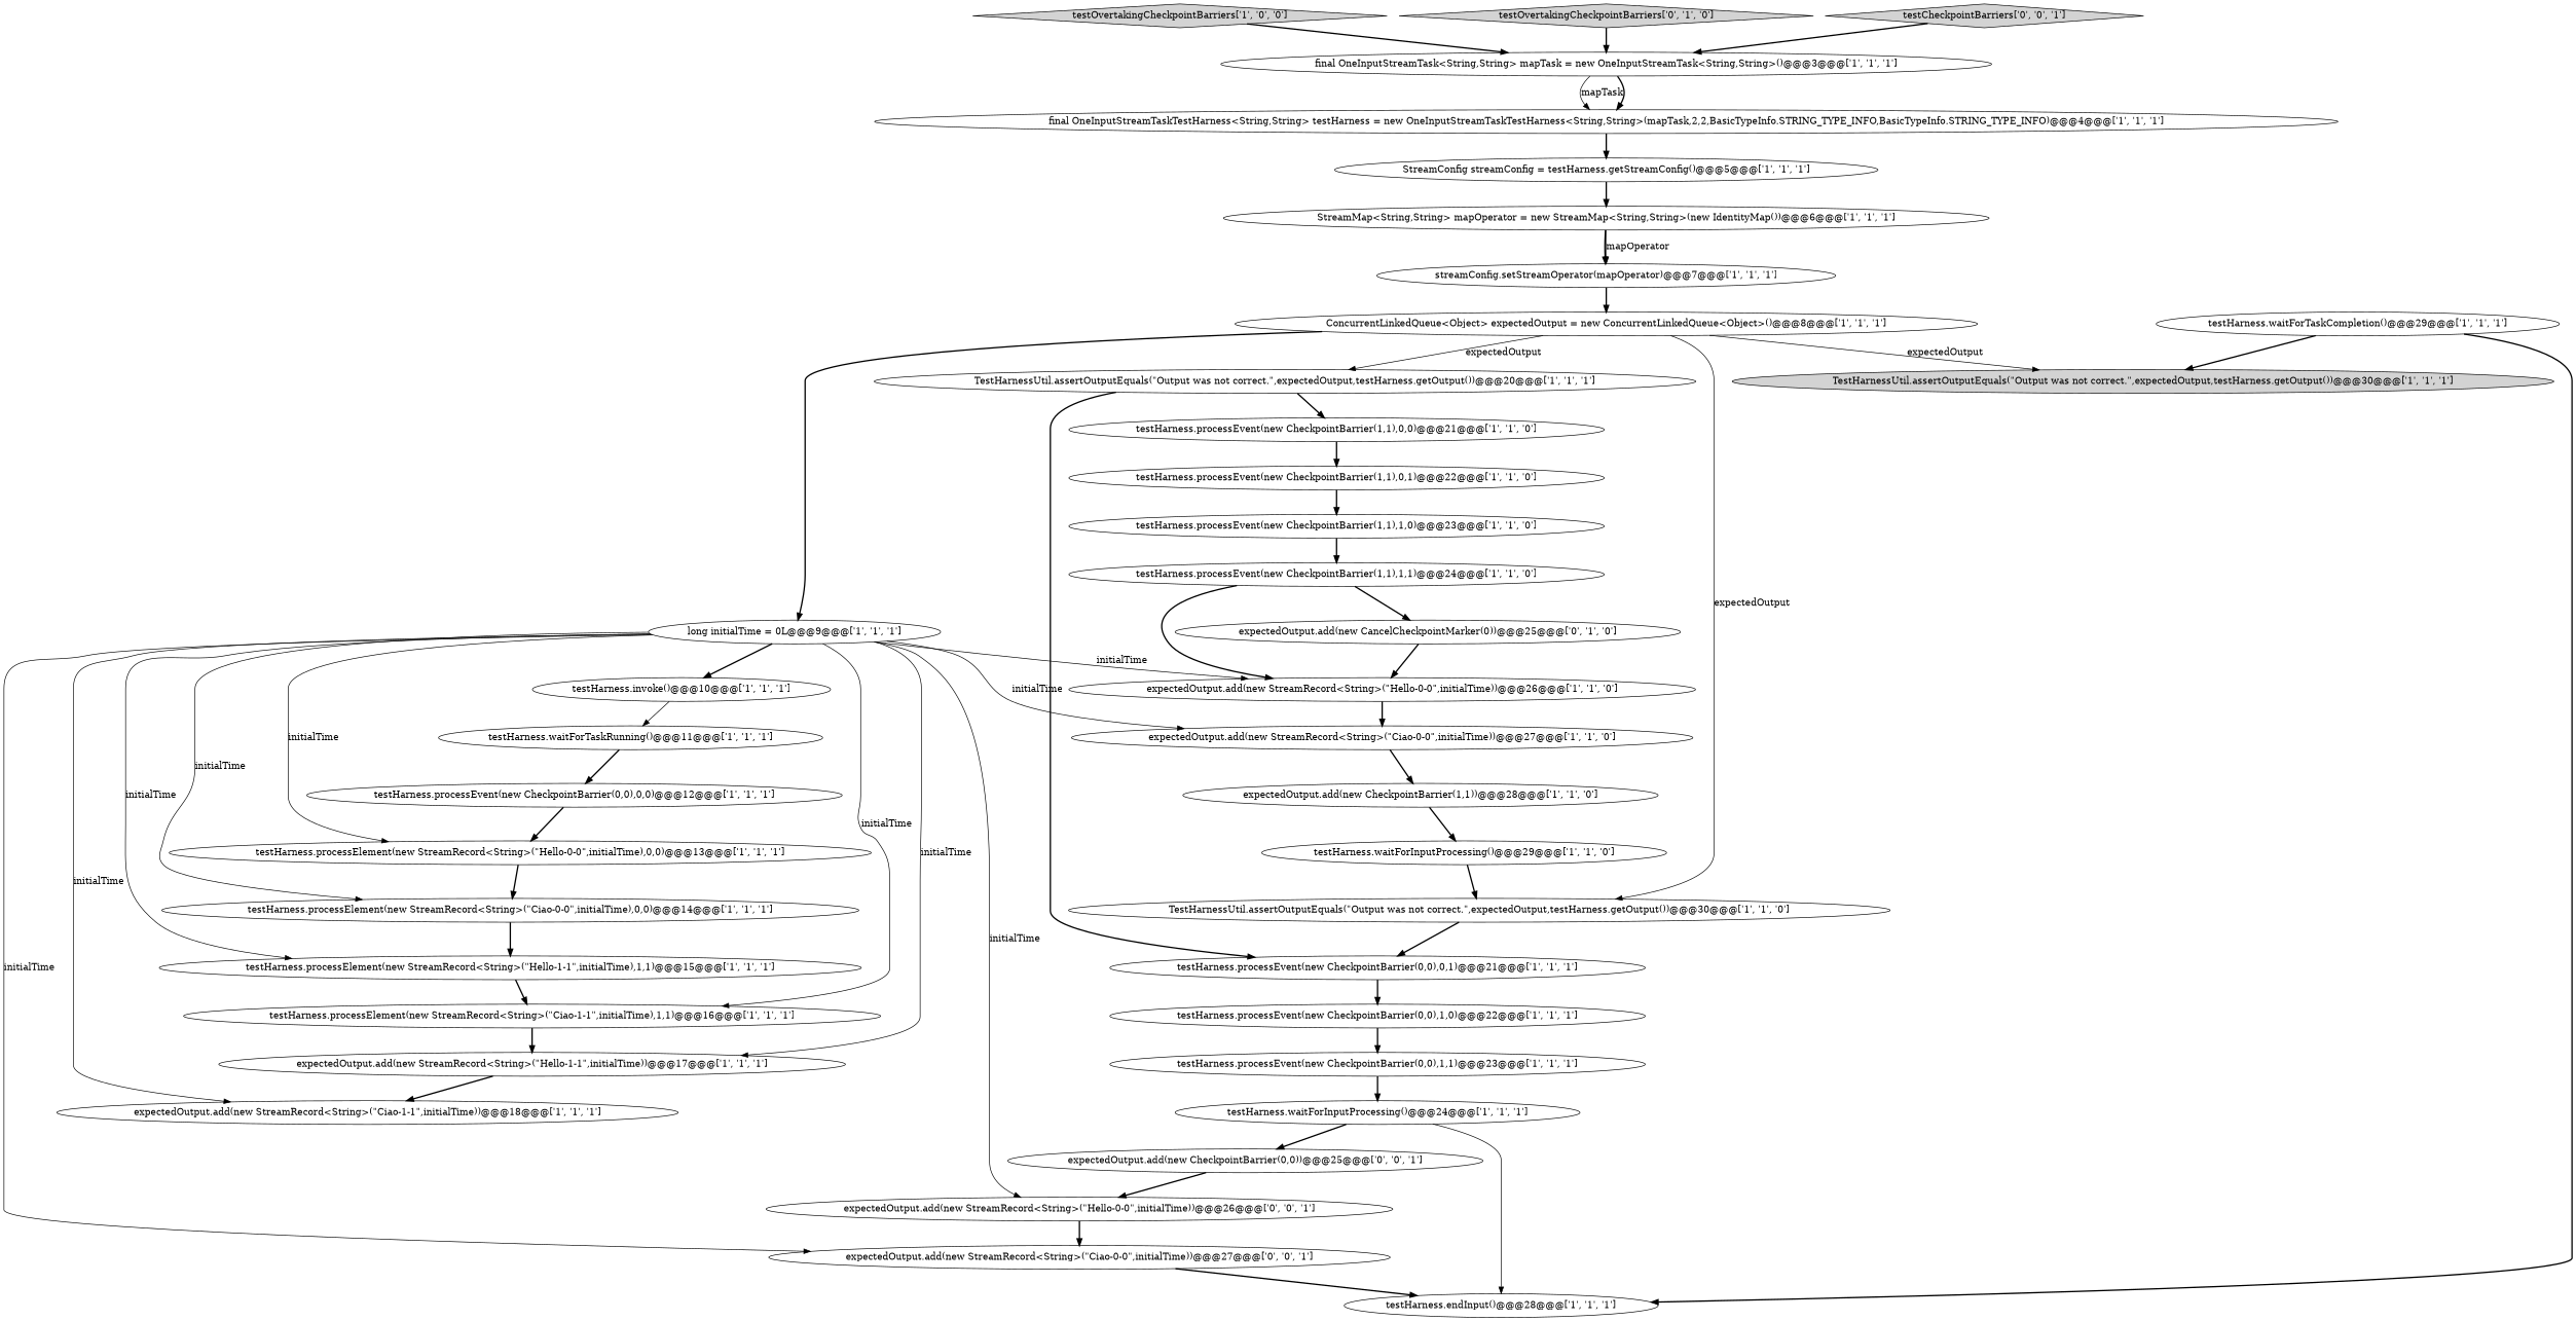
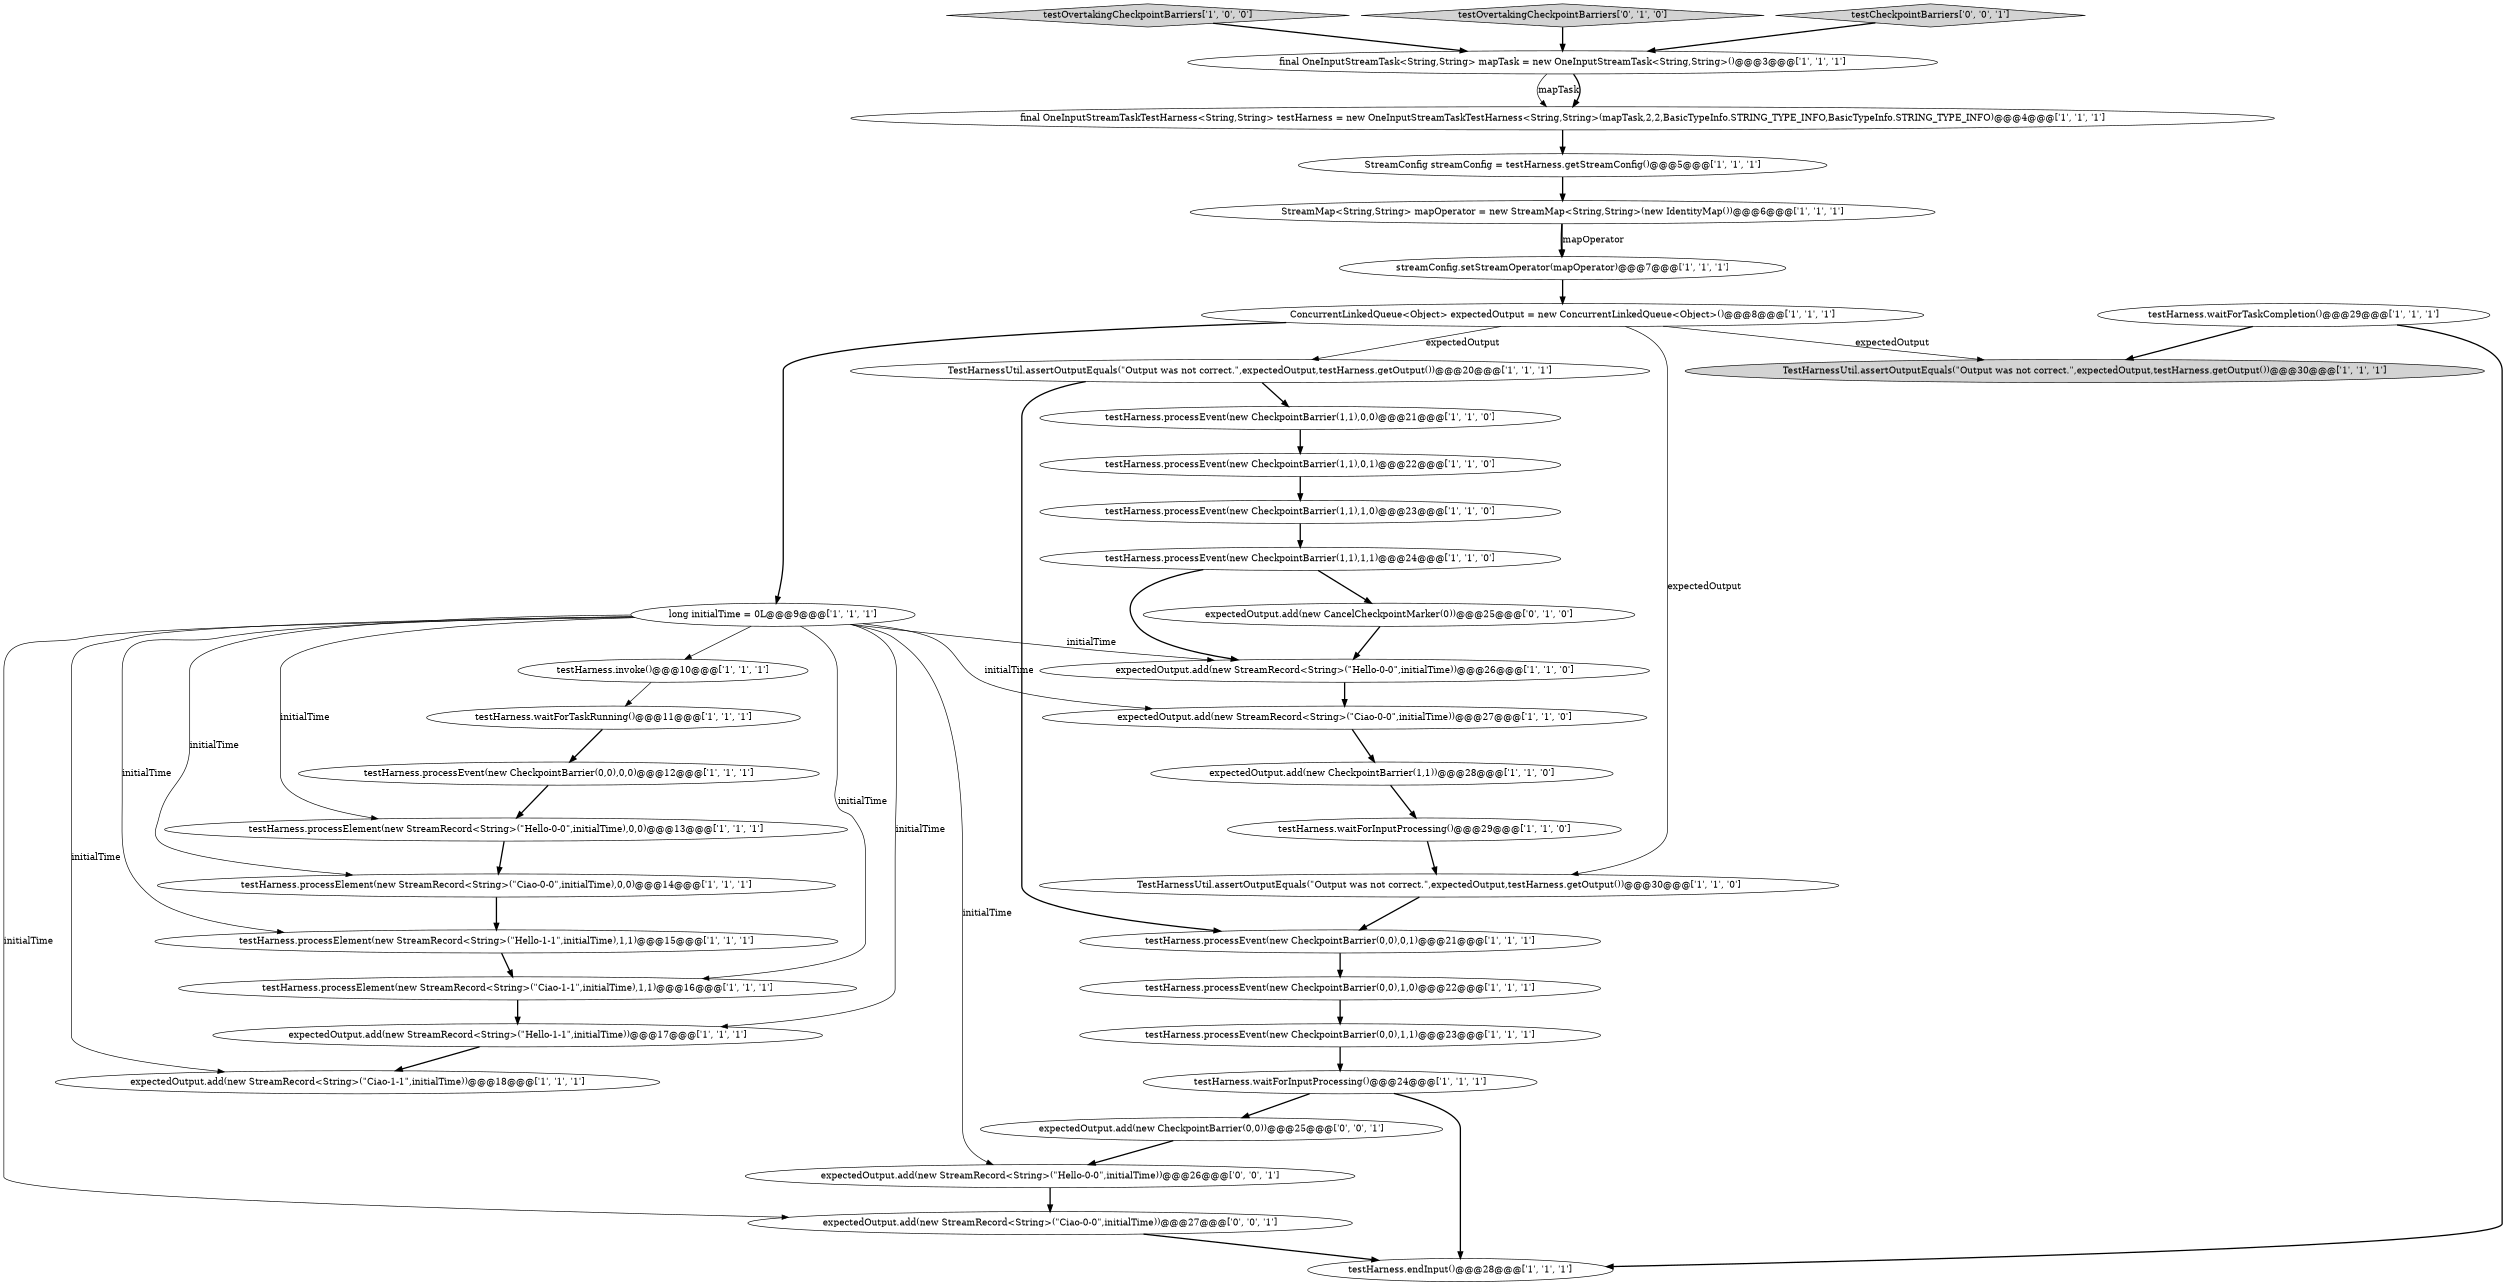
  digraph {
    node [fillcolor=white shape=ellipse style=filled]
    edge [style=bold]
    n1 [label="final OneInputStreamTask<String,String> mapTask = new OneInputStreamTask<String,String>()@@@3@@@['1', '1', '1']"]
    n2 [label="final OneInputStreamTaskTestHarness<String,String> testHarness = new OneInputStreamTaskTestHarness<String,String>(mapTask,2,2,BasicTypeInfo.STRING_TYPE_INFO,BasicTypeInfo.STRING_TYPE_INFO)@@@4@@@['1', '1', '1']"]
    n3 [label="StreamConfig streamConfig = testHarness.getStreamConfig()@@@5@@@['1', '1', '1']"]
    n4 [label="testHarness.processEvent(new CheckpointBarrier(0,0),0,1)@@@21@@@['1', '1', '1']"]
    n5 [label="testHarness.processEvent(new CheckpointBarrier(0,0),1,0)@@@22@@@['1', '1', '1']"]
    n6 [label="testHarness.processEvent(new CheckpointBarrier(0,0),1,1)@@@23@@@['1', '1', '1']"]
    n7 [label="testHarness.waitForInputProcessing()@@@24@@@['1', '1', '1']"]
    n8 [label="expectedOutput.add(new CheckpointBarrier(0,0))@@@25@@@['0', '0', '1']"]
    n9 [label="testHarness.endInput()@@@28@@@['1', '1', '1']"]
    n10 [label="expectedOutput.add(new StreamRecord<String>(\"Ciao-1-1\",initialTime))@@@18@@@['1', '1', '1']"]
    n11 [label="StreamMap<String,String> mapOperator = new StreamMap<String,String>(new IdentityMap())@@@6@@@['1', '1', '1']"]
    n12 [label="streamConfig.setStreamOperator(mapOperator)@@@7@@@['1', '1', '1']"]
    n13 [label="ConcurrentLinkedQueue<Object> expectedOutput = new ConcurrentLinkedQueue<Object>()@@@8@@@['1', '1', '1']"]
    n14 [label="expectedOutput.add(new StreamRecord<String>(\"Hello-0-0\",initialTime))@@@26@@@['1', '1', '0']"]
    n15 [label="expectedOutput.add(new StreamRecord<String>(\"Ciao-0-0\",initialTime))@@@27@@@['1', '1', '0']"]
    n16 [label="expectedOutput.add(new CheckpointBarrier(1,1))@@@28@@@['1', '1', '0']"]
    n17 [label="TestHarnessUtil.assertOutputEquals(\"Output was not correct.\",expectedOutput,testHarness.getOutput())@@@30@@@['1', '1', '0']"]
    n18 [label="expectedOutput.add(new StreamRecord<String>(\"Hello-0-0\",initialTime))@@@26@@@['0', '0', '1']"]
    n19 [label="expectedOutput.add(new StreamRecord<String>(\"Ciao-0-0\",initialTime))@@@27@@@['0', '0', '1']"]
    n20 [label="TestHarnessUtil.assertOutputEquals(\"Output was not correct.\",expectedOutput,testHarness.getOutput())@@@20@@@['1', '1', '1']"]
    n21 [label="testHarness.processEvent(new CheckpointBarrier(1,1),0,0)@@@21@@@['1', '1', '0']"]
    n22 [label="testHarness.processEvent(new CheckpointBarrier(1,1),0,1)@@@22@@@['1', '1', '0']"]
    n23 [fillcolor=lightgray label="testOvertakingCheckpointBarriers['1', '0', '0']" shape=diamond]
    n24 [label="testHarness.processElement(new StreamRecord<String>(\"Hello-0-0\",initialTime),0,0)@@@13@@@['1', '1', '1']"]
    n25 [label="testHarness.processElement(new StreamRecord<String>(\"Ciao-0-0\",initialTime),0,0)@@@14@@@['1', '1', '1']"]
    n26 [label="testHarness.processElement(new StreamRecord<String>(\"Hello-1-1\",initialTime),1,1)@@@15@@@['1', '1', '1']"]
    n27 [label="testHarness.invoke()@@@10@@@['1', '1', '1']"]
    n28 [label="testHarness.waitForTaskRunning()@@@11@@@['1', '1', '1']"]
    n29 [label="testHarness.processEvent(new CheckpointBarrier(0,0),0,0)@@@12@@@['1', '1', '1']"]
    n30 [fillcolor=lightgray label="testOvertakingCheckpointBarriers['0', '1', '0']" shape=diamond]
    n31 [fillcolor=lightgray label="TestHarnessUtil.assertOutputEquals(\"Output was not correct.\",expectedOutput,testHarness.getOutput())@@@30@@@['1', '1', '1']"]
    n32 [label="expectedOutput.add(new CancelCheckpointMarker(0))@@@25@@@['0', '1', '0']"]
    n33 [label="testHarness.waitForTaskCompletion()@@@29@@@['1', '1', '1']"]
    n34 [label="long initialTime = 0L@@@9@@@['1', '1', '1']"]
    n35 [label="testHarness.processElement(new StreamRecord<String>(\"Ciao-1-1\",initialTime),1,1)@@@16@@@['1', '1', '1']"]
    n36 [label="expectedOutput.add(new StreamRecord<String>(\"Hello-1-1\",initialTime))@@@17@@@['1', '1', '1']"]
    n37 [label="testHarness.waitForInputProcessing()@@@29@@@['1', '1', '0']"]
    n38 [label="testHarness.processEvent(new CheckpointBarrier(1,1),1,0)@@@23@@@['1', '1', '0']"]
    n39 [label="testHarness.processEvent(new CheckpointBarrier(1,1),1,1)@@@24@@@['1', '1', '0']"]
    n40 [fillcolor=lightgray label="testCheckpointBarriers['0', '0', '1']" shape=diamond]
    n1 -> n2 [label=mapTask style=solid]
    n1 -> n2
    n2 -> n3
    n3 -> n11
    n4 -> n5
    n5 -> n6
    n6 -> n7
    n7 -> n8
-   n7 -> n9 [style=solid]
+   n7 -> n9
    n8 -> n18
    n11 -> n12
    n11 -> n12 [label=mapOperator style=solid]
    n12 -> n13
    n13 -> n17 [label=expectedOutput style=solid]
    n13 -> n20 [label=expectedOutput style=solid]
    n13 -> n31 [label=expectedOutput style=solid]
    n13 -> n34
    n14 -> n15
    n15 -> n16
    n16 -> n37
    n17 -> n4
    n18 -> n19
    n19 -> n9
    n20 -> n4
    n20 -> n21
    n21 -> n22
    n22 -> n38
    n23 -> n1
    n24 -> n25
    n25 -> n26
    n26 -> n35
    n27 -> n28 [style=solid]
    n28 -> n29
    n29 -> n24
    n30 -> n1
    n32 -> n14
    n33 -> n9
    n33 -> n31
    n34 -> n10 [label=initialTime style=solid]
    n34 -> n14 [label=initialTime style=solid]
    n34 -> n15 [label=initialTime style=solid]
    n34 -> n18 [label=initialTime style=solid]
    n34 -> n19 [label=initialTime style=solid]
    n34 -> n24 [label=initialTime style=solid]
    n34 -> n25 [label=initialTime style=solid]
    n34 -> n26 [label=initialTime style=solid]
-   n34 -> n27
+   n34 -> n27 [style=solid]
    n34 -> n35 [label=initialTime style=solid]
    n34 -> n36 [label=initialTime style=solid]
    n35 -> n36
    n36 -> n10
    n37 -> n17
    n38 -> n39
    n39 -> n14
    n39 -> n32
    n40 -> n1
  }
